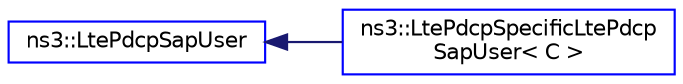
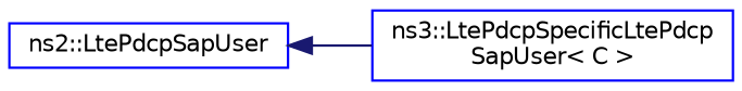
  digraph {
    rankdir=LR
    node [color=blue fillcolor=white fontname=Helvetica fontsize=10 shape=record style=filled]
-   n1 [height=0.2 label="ns3::LtePdcpSapUser" width=0.4]
+   n1 [height=0.2 label="ns2::LtePdcpSapUser" width=0.4]
    n2 [height=0.2 label="ns3::LtePdcpSpecificLtePdcp\lSapUser\< C \>" width=0.4]
    n1 -> n2 [color=midnightblue dir=back fontname=Helvetica fontsize=10 labelfontname=Helvetica labelfontsize=10 style=solid]
  }
